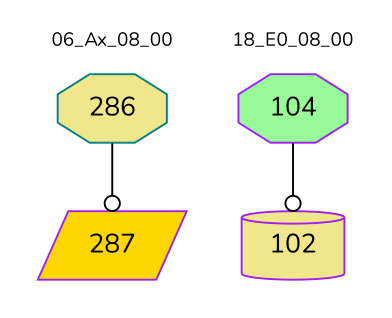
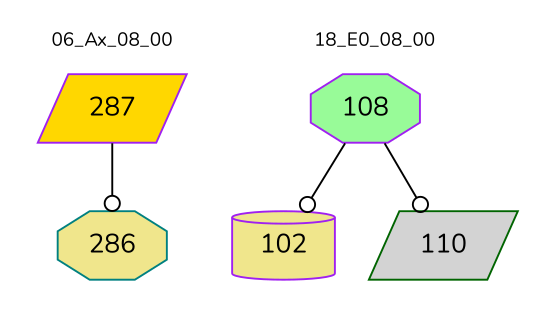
  digraph {
    fontname=Nunito
    node [color=purple fillcolor=khaki fontname=Nunito shape=parallelogram style=filled]
    edge [arrowhead=odot color=black fontname=Nunito]
    n1 [fillcolor=gold label=287]
    n2 [color=teal label=286 shape=octagon]
-   n3 [fillcolor=palegreen label=104 shape=octagon]
+   n3 [fillcolor=palegreen label=108 shape=octagon]
    n4 [label=102 shape=cylinder]
+   n5 [color=darkgreen fillcolor=lightgrey label=110]
    subgraph cluster_1 {
      color=white
      fontsize=10
      label="06_Ax_08_00"
      n1
      n2
    }
    subgraph cluster_2 {
      color=white
      fontsize=10
      label="18_E0_08_00"
      n3
      n4
+     n5
    }
-   n2 -> n1
+   n1 -> n2
    n3 -> n4
+   n3 -> n5
  }
